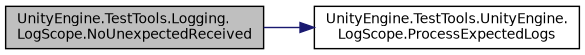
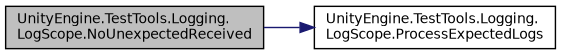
  digraph {
    rankdir=LR
    node [color=black fontname=Helvetica fontsize=10 shape=record style=filled]
    n1 [fillcolor=grey75 fontcolor=black height=0.2 label="UnityEngine.TestTools.Logging.\lLogScope.NoUnexpectedReceived" width=0.4]
-   n2 [fillcolor=white height=0.2 label="UnityEngine.TestTools.UnityEngine.\lLogScope.ProcessExpectedLogs" width=0.4]
+   n2 [fillcolor=white height=0.2 label="UnityEngine.TestTools.Logging.\lLogScope.ProcessExpectedLogs" width=0.4]
    n1 -> n2 [color=midnightblue fontname=Helvetica fontsize=10 labelfontname=Helvetica labelfontsize=10 style=solid]
  }
